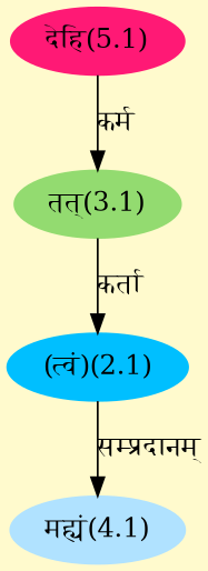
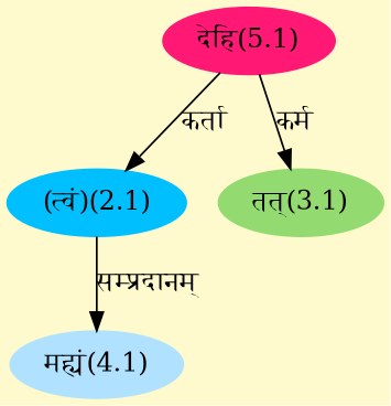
  digraph {
    bgcolor=lemonchiffon1
    compound=true
    rankdir=BT
    node [style=filled]
    edge [dir=back]
    n1 [color="#FF1975" label="देहि(5.1)"]
    n2 [color="#00BFFF" label="(त्वं)(2.1)"]
    n3 [color="#93DB70" label="तत्(3.1)"]
    n4 [color="#B0E2FF" label="मह्यं(4.1)"]
-   n2 -> n3 [label="कर्ता"]
+   n2 -> n1 [label="कर्ता"]
    n3 -> n1 [label="कर्म"]
    n4 -> n2 [label="सम्प्रदानम्"]
  }
